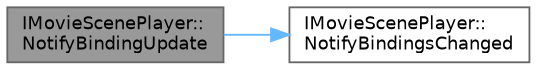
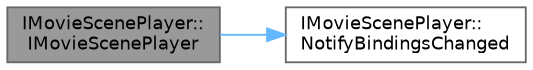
  digraph {
    rankdir=LR
    node [fontname=Helvetica fontsize=10 shape=box style=filled]
-   n1 [color=gray40 fillcolor=grey60 fontcolor=black height=0.2 label="IMovieScenePlayer::\lNotifyBindingUpdate" width=0.4]
+   n1 [color=gray40 fillcolor=grey60 fontcolor=black height=0.2 label="IMovieScenePlayer::\lIMovieScenePlayer" width=0.4]
    n2 [color=grey40 fillcolor=white height=0.2 label="IMovieScenePlayer::\lNotifyBindingsChanged" width=0.4]
    n1 -> n2 [color=steelblue1 fontname=Helvetica fontsize=10 labelfontname=Helvetica labelfontsize=10 style=solid]
  }
